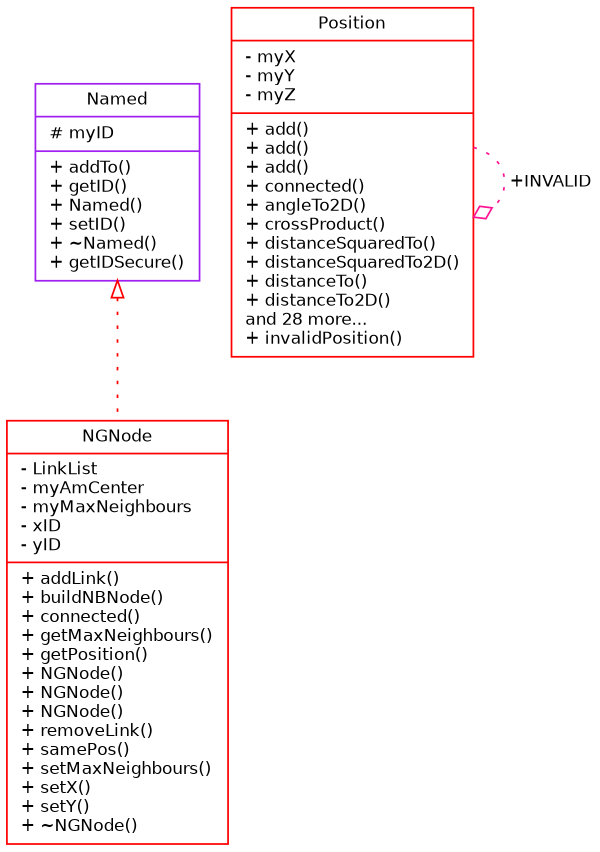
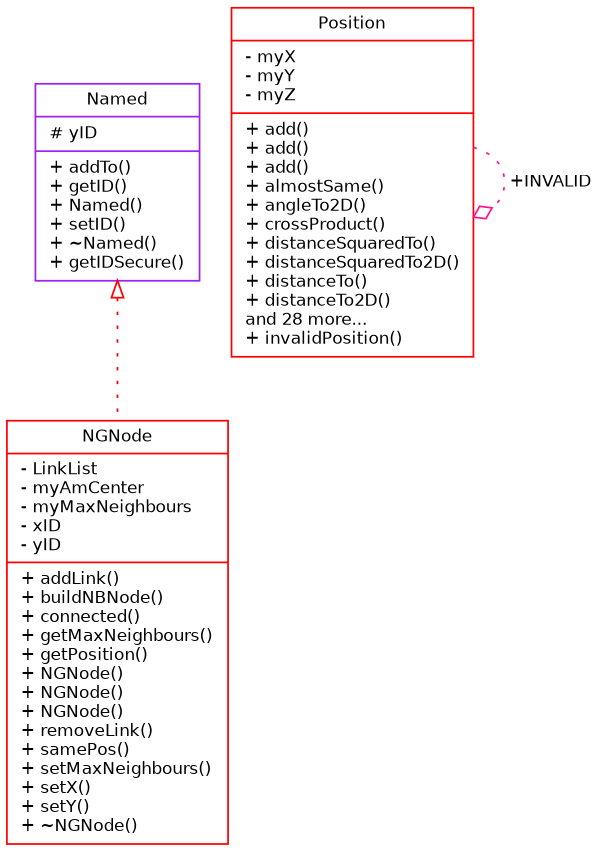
  digraph {
    node [color=red fillcolor=white fontname=Helvetica fontsize=10 shape=record style=filled]
    edge [fontname=Helvetica fontsize=10 labelfontname=Helvetica labelfontsize=10 style=dotted]
-   n1 [color=purple height=0.2 label="{Named\n|# myID\l|+ addTo()\l+ getID()\l+ Named()\l+ setID()\l+ ~Named()\l+ getIDSecure()\l}" width=0.4]
+   n1 [color=purple height=0.2 label="{Named\n|# yID\l|+ addTo()\l+ getID()\l+ Named()\l+ setID()\l+ ~Named()\l+ getIDSecure()\l}" width=0.4]
    n2 [height=0.2 label="{NGNode\n|- LinkList\l- myAmCenter\l- myMaxNeighbours\l- xID\l- yID\l|+ addLink()\l+ buildNBNode()\l+ connected()\l+ getMaxNeighbours()\l+ getPosition()\l+ NGNode()\l+ NGNode()\l+ NGNode()\l+ removeLink()\l+ samePos()\l+ setMaxNeighbours()\l+ setX()\l+ setY()\l+ ~NGNode()\l}" width=0.4]
-   n3 [height=0.2 label="{Position\n|- myX\l- myY\l- myZ\l|+ add()\l+ add()\l+ add()\l+ connected()\l+ angleTo2D()\l+ crossProduct()\l+ distanceSquaredTo()\l+ distanceSquaredTo2D()\l+ distanceTo()\l+ distanceTo2D()\land 28 more...\l+ invalidPosition()\l}" width=0.4]
+   n3 [height=0.2 label="{Position\n|- myX\l- myY\l- myZ\l|+ add()\l+ add()\l+ add()\l+ almostSame()\l+ angleTo2D()\l+ crossProduct()\l+ distanceSquaredTo()\l+ distanceSquaredTo2D()\l+ distanceTo()\l+ distanceTo2D()\land 28 more...\l+ invalidPosition()\l}" width=0.4]
    n1 -> n2 [arrowtail=onormal color=red dir=back]
    n3 -> n3 [arrowhead=odiamond color=deeppink label=" +INVALID"]
  }
